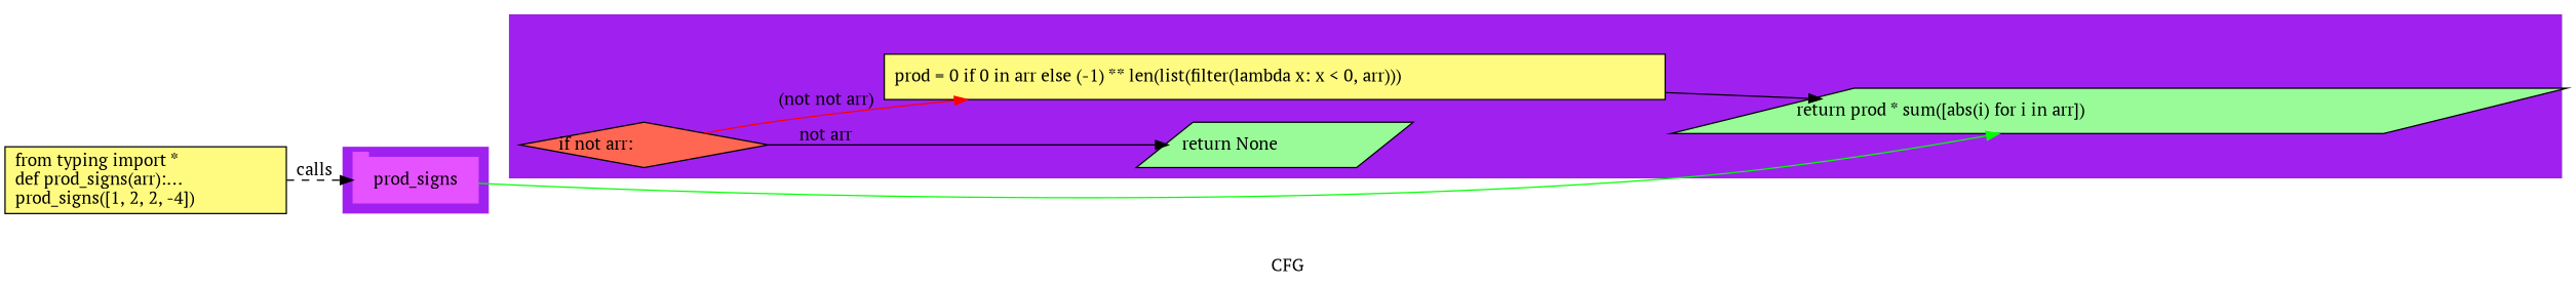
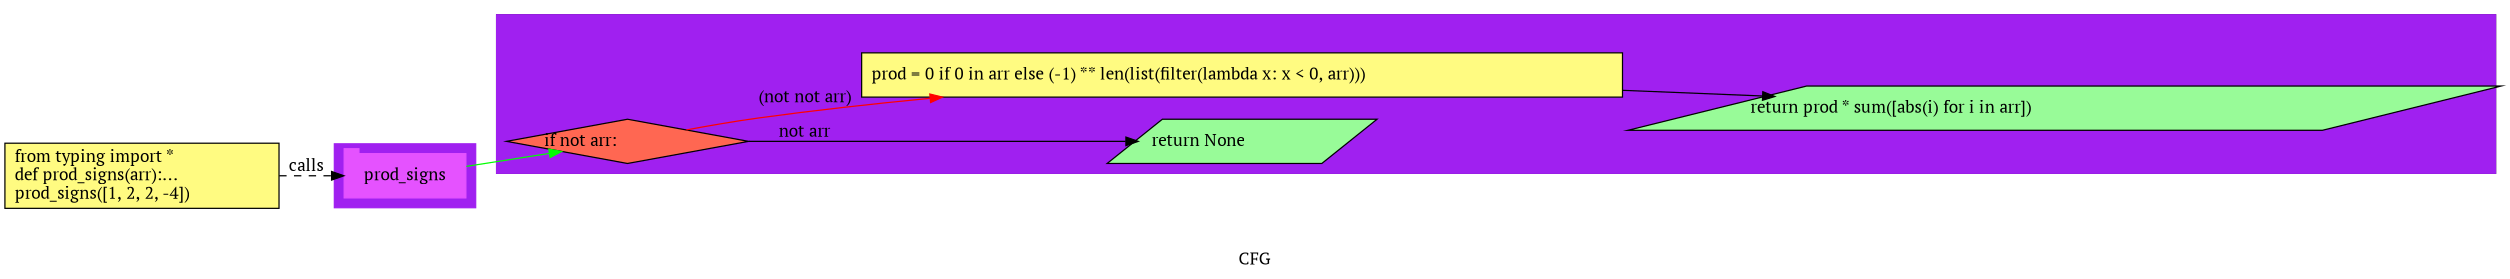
  digraph {
    compound=True
    fontname="PT Serif"
    label=CFG
    pack=False
    rankdir=LR
    ranksep=0.02
    node [fontname="PT Serif" linenum="[3]" shape=parallelogram style="filled,solid" fillcolor="#98fb98"]
    edge [color=black fontname="PT Serif"]
    n1 [color="#E552FF" height=0.5 label=prod_signs linenum="[7]" shape=tab style=filled width=1.375 fillcolor=""]
    n2 [fillcolor="#FF6752" height=0.5 label="if not arr:\l" shape=diamond width=2.7319]
    n3 [height=0.5 label="return None\l" width=2.8323]
    n4 [fillcolor="#FFFB81" height=0.5 label="prod = 0 if 0 in arr else (-1) ** len(list(filter(lambda x: x < 0, arr)))\l" linenum="[4]" shape=rectangle width=8.5972]
    n5 [height=0.5 label="return prod * sum([abs(i) for i in arr])\l" linenum="[5]" width=9.1853]
    n6 [fillcolor="#FFFB81" height=0.73611 label="from typing import *\ldef prod_signs(arr):...\lprod_signs([1, 2, 2, -4])\l" linenum="[1]" shape=rectangle width=3.0972]
    subgraph cluster_1 {
      label=prod_signs
      n2
      n3
      n4
      n5
      subgraph cluster_2 {
        color=purple
        compound=true
        label=""
        shape=tab
        style=filled
      }
    }
    subgraph cluster_3 {
      color=purple
      compound=true
      label=""
      shape=tab
      style=filled
      n1
    }
-   n1 -> n5 [color=green]
+   n1 -> n2 [color=green]
    n2 -> n3 [label="not arr"]
    n2 -> n4 [color=red label="(not not arr)"]
    n4 -> n5
    n6 -> n1 [label=calls style=dashed color=""]
  }
